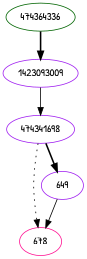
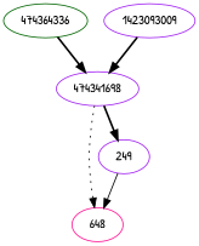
  strict digraph {
    fontname="Patrick Hand"
    node [color=purple fontname="Patrick Hand"]
    edge [fontname="Patrick Hand" style=bold]
-   648 [color=deeppink label=678]
+   648 [color=deeppink]
    474341698
-   649
+   649 [label=249]
    474364336 [color=darkgreen]
    1423093009
    474341698 -> 648 [style=dotted]
    474341698 -> 649
    649 -> 648 [style=solid]
-   474364336 -> 1423093009
-   1423093009 -> 474341698 [style=solid]
+   474364336 -> 474341698
+   1423093009 -> 474341698
  }
